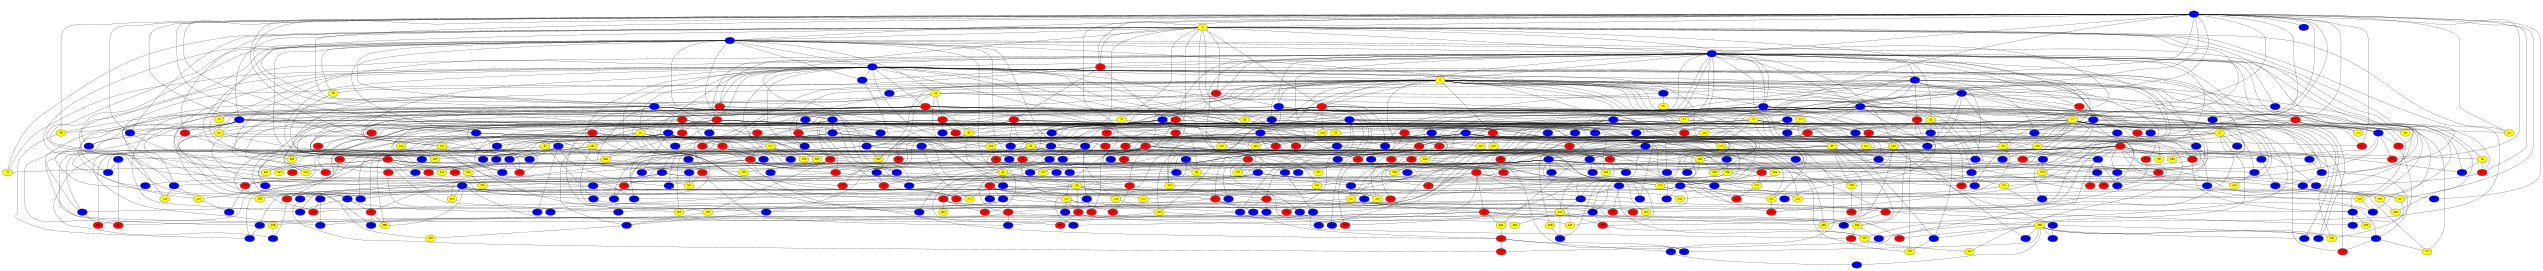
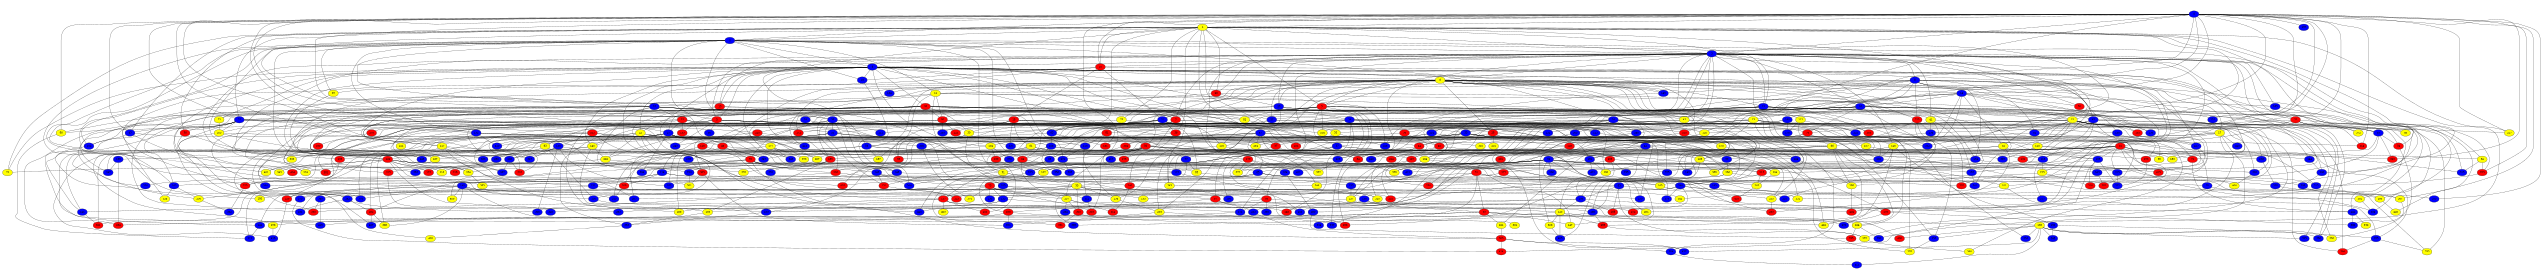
  graph {
    fontname="Courier Prime"
    node [fillcolor=blue fontname="Courier Prime" style=filled]
    edge [fontname="Courier Prime"]
    1 [fillcolor=yellow]
    0
    2
    3
    10 [fillcolor=red]
    14
    15 [fillcolor=yellow]
    17 [fillcolor=yellow]
    19 [fillcolor=yellow]
    27
    33
    38
    49
    70 [fillcolor=red]
    86 [fillcolor=yellow]
    100 [fillcolor=red]
    115
    119
    120 [fillcolor=yellow]
    136
    197
    217 [fillcolor=yellow]
    259 [fillcolor=red]
    290
    292
    314 [fillcolor=red]
    323 [fillcolor=red]
    355
    387 [fillcolor=yellow]
    422 [fillcolor=yellow]
    9 [fillcolor=red]
    12
    26 [fillcolor=red]
    36 [fillcolor=red]
    45
    47
    48 [fillcolor=yellow]
    63
    72 [fillcolor=yellow]
    79 [fillcolor=yellow]
    93 [fillcolor=yellow]
    96 [fillcolor=red]
    129 [fillcolor=yellow]
    177 [fillcolor=yellow]
    344
    380
    4
    5 [fillcolor=red]
    11 [fillcolor=yellow]
    23
    39
    56
    64 [fillcolor=red]
    67 [fillcolor=yellow]
    91 [fillcolor=yellow]
    94 [fillcolor=red]
    102
    116
    122 [fillcolor=red]
    140
    149
    192
    218 [fillcolor=red]
    352
    401 [fillcolor=yellow]
    407
    6 [fillcolor=yellow]
    7 [fillcolor=red]
    8
    13 [fillcolor=red]
    16
    29
    32 [fillcolor=red]
    35
    40 [fillcolor=red]
    41 [fillcolor=yellow]
    43 [fillcolor=yellow]
    52 [fillcolor=yellow]
    54 [fillcolor=yellow]
    69
    73 [fillcolor=yellow]
    90 [fillcolor=red]
    110 [fillcolor=yellow]
    126 [fillcolor=yellow]
    139 [fillcolor=red]
    153
    171
    265
    305
    331 [fillcolor=yellow]
    372 [fillcolor=yellow]
    377 [fillcolor=yellow]
    386
    404 [fillcolor=red]
    21
    18 [fillcolor=red]
    219
    279 [fillcolor=red]
    24
    66 [fillcolor=yellow]
    42
    152
    237 [fillcolor=yellow]
    426 [fillcolor=yellow]
    227
    138
    229
    62
    163 [fillcolor=red]
    92
    131 [fillcolor=red]
    243
    248
    264
    337
    346 [fillcolor=yellow]
    51 [fillcolor=red]
    97 [fillcolor=red]
    178 [fillcolor=red]
    196 [fillcolor=yellow]
    420
    200
    349 [fillcolor=yellow]
    30 [fillcolor=yellow]
    111
    158
    195 [fillcolor=yellow]
    384
    396 [fillcolor=yellow]
    46 [fillcolor=red]
    267
    247
    44 [fillcolor=red]
    75 [fillcolor=red]
    148
    304
    321 [fillcolor=red]
    379
    410
    220 [fillcolor=red]
    124
    53
    121
    103 [fillcolor=red]
    205 [fillcolor=yellow]
    390 [fillcolor=red]
    415
    424 [fillcolor=red]
    226 [fillcolor=red]
    181
    191 [fillcolor=red]
    215 [fillcolor=red]
    278 [fillcolor=red]
    356
    187 [fillcolor=yellow]
    343 [fillcolor=yellow]
    143
    268 [fillcolor=yellow]
    282 [fillcolor=red]
    303 [fillcolor=red]
    212
    159 [fillcolor=red]
    281 [fillcolor=yellow]
    125 [fillcolor=yellow]
    182
    155 [fillcolor=yellow]
    286 [fillcolor=yellow]
    317
    397
    327
    206
    250
    306
    313
    381 [fillcolor=yellow]
    388 [fillcolor=yellow]
    37
    58 [fillcolor=yellow]
    74
    82 [fillcolor=yellow]
    104 [fillcolor=yellow]
    146 [fillcolor=red]
    184
    210
    297 [fillcolor=yellow]
    117 [fillcolor=yellow]
    57
    112 [fillcolor=yellow]
    127 [fillcolor=red]
    144
    293
    369 [fillcolor=red]
    376
    118 [fillcolor=red]
    240 [fillcolor=red]
    393 [fillcolor=yellow]
    71 [fillcolor=red]
    213 [fillcolor=red]
    241
    373 [fillcolor=yellow]
    50 [fillcolor=red]
    61 [fillcolor=yellow]
    262 [fillcolor=yellow]
    357 [fillcolor=yellow]
    161 [fillcolor=red]
    106
    374
    113
    167 [fillcolor=yellow]
    328
    354 [fillcolor=red]
    254 [fillcolor=yellow]
    242
    142
    341
    256 [fillcolor=red]
    207 [fillcolor=yellow]
    319
    345
    20 [fillcolor=red]
    22 [fillcolor=yellow]
    65
    84 [fillcolor=red]
    132
    137 [fillcolor=red]
    145 [fillcolor=yellow]
    154 [fillcolor=yellow]
    162
    174
    249
    273 [fillcolor=red]
    333 [fillcolor=yellow]
    389 [fillcolor=yellow]
    423
    28 [fillcolor=red]
    59
    60
    77
    274 [fillcolor=yellow]
    318 [fillcolor=red]
    80 [fillcolor=red]
    55 [fillcolor=red]
    109
    383
    108
    25 [fillcolor=red]
    251 [fillcolor=red]
    271
    291
    309 [fillcolor=red]
    316 [fillcolor=red]
    363
    107 [fillcolor=yellow]
    173 [fillcolor=red]
    368 [fillcolor=yellow]
    257 [fillcolor=yellow]
    95 [fillcolor=yellow]
    398
    360
    180 [fillcolor=yellow]
    194 [fillcolor=yellow]
    277 [fillcolor=red]
    261 [fillcolor=red]
    151
    216 [fillcolor=yellow]
    147 [fillcolor=yellow]
    244
    283
    150
    408 [fillcolor=yellow]
    141
    275
    391 [fillcolor=red]
-   371 [fillcolor=yellow]
    276 [fillcolor=yellow]
    211 [fillcolor=yellow]
    68
    134
    157 [fillcolor=yellow]
    225 [fillcolor=red]
    232
    258 [fillcolor=yellow]
    324 [fillcolor=yellow]
    329
    166
    169 [fillcolor=yellow]
    175 [fillcolor=red]
    403 [fillcolor=red]
    101 [fillcolor=yellow]
    128 [fillcolor=red]
    164 [fillcolor=yellow]
    204 [fillcolor=yellow]
    245
    315
    425
    34
    76 [fillcolor=red]
    160
    165
    183 [fillcolor=yellow]
    185 [fillcolor=red]
    189 [fillcolor=yellow]
    361 [fillcolor=yellow]
    135 [fillcolor=yellow]
    364 [fillcolor=red]
    31 [fillcolor=red]
    203 [fillcolor=red]
    294
    338
    394
    230
    114
    170 [fillcolor=yellow]
    214 [fillcolor=red]
    193
    302
    298 [fillcolor=yellow]
    330
    350
    299 [fillcolor=red]
    105
    89
    236
    367
    202
    190
    270
    358 [fillcolor=yellow]
    199 [fillcolor=red]
    234 [fillcolor=red]
    336
    222 [fillcolor=yellow]
    223 [fillcolor=red]
    235 [fillcolor=yellow]
    418
    98 [fillcolor=red]
    224 [fillcolor=yellow]
    252 [fillcolor=red]
    296 [fillcolor=red]
    78
    208 [fillcolor=red]
    266 [fillcolor=yellow]
    325
    409 [fillcolor=yellow]
    339
    308
    419 [fillcolor=red]
    307 [fillcolor=red]
    322
    231 [fillcolor=yellow]
    375
    85 [fillcolor=yellow]
    332
    353
    347
    263 [fillcolor=yellow]
    417
    81 [fillcolor=red]
    221 [fillcolor=yellow]
    285 [fillcolor=red]
    288 [fillcolor=yellow]
    123 [fillcolor=red]
    269
    287
    310 [fillcolor=yellow]
    402 [fillcolor=yellow]
    253
    168 [fillcolor=red]
    172 [fillcolor=red]
    366 [fillcolor=yellow]
    351
    255
    342 [fillcolor=yellow]
    238
    201 [fillcolor=red]
    427
    239
    359 [fillcolor=red]
    209 [fillcolor=red]
    280 [fillcolor=yellow]
    289
    362
    311
    340
    83 [fillcolor=yellow]
    176
    320 [fillcolor=yellow]
    378 [fillcolor=yellow]
    133
    156
    188
    300 [fillcolor=red]
    228 [fillcolor=red]
    400 [fillcolor=red]
    260
    365
    382 [fillcolor=red]
    412
    87 [fillcolor=red]
    88 [fillcolor=red]
    335 [fillcolor=yellow]
    406 [fillcolor=yellow]
    348
    413
    179 [fillcolor=red]
    326 [fillcolor=yellow]
    416 [fillcolor=red]
    246
    395 [fillcolor=red]
    198
    130
    370 [fillcolor=yellow]
    99 [fillcolor=red]
    334
    186 [fillcolor=red]
    233
    385
    312 [fillcolor=red]
    411
    295
    421
    399 [fillcolor=red]
    301 [fillcolor=yellow]
    405
    392 [fillcolor=yellow]
    284
    414 [fillcolor=red]
    272 [fillcolor=red]
    1 -- 2
    1 -- 3
    1 -- 10
    1 -- 33
    1 -- 49
    1 -- 217
    1 -- 259
    1 -- 9
    1 -- 12
    1 -- 26
    1 -- 36
    1 -- 45
    1 -- 47
    1 -- 48
    1 -- 63
    1 -- 72
    1 -- 79
    1 -- 93
    1 -- 96
    1 -- 129
    1 -- 177
    1 -- 344
    1 -- 380
    0 -- 1
    0 -- 2
    0 -- 3
    0 -- 10
    0 -- 14
    0 -- 15
    0 -- 17
    0 -- 19
    0 -- 27
    0 -- 33
    0 -- 38
    0 -- 49
    0 -- 70
    0 -- 86
    0 -- 100
    0 -- 115
    0 -- 119
    0 -- 120
    0 -- 136
    0 -- 197
    0 -- 217
    0 -- 259
    0 -- 290
    0 -- 292
    0 -- 314
    0 -- 323
    0 -- 355
    0 -- 387
    0 -- 422
    2 -- 3
    2 -- 4
    2 -- 5
    2 -- 11
    2 -- 23
    2 -- 39
    2 -- 56
    2 -- 64
    2 -- 67
    2 -- 91
    2 -- 94
    2 -- 102
    2 -- 116
    2 -- 122
    2 -- 140
    2 -- 149
    2 -- 192
    2 -- 218
    2 -- 352
    2 -- 401
    2 -- 407
    3 -- 10
    3 -- 9
    3 -- 12
    3 -- 26
    3 -- 129
    3 -- 4
    3 -- 5
    3 -- 6
    3 -- 7
    3 -- 8
    3 -- 13
    3 -- 16
    3 -- 29
    3 -- 32
    3 -- 35
    3 -- 40
    3 -- 41
    3 -- 43
    3 -- 52
    3 -- 54
    3 -- 69
    3 -- 73
    3 -- 90
    3 -- 110
    3 -- 126
    3 -- 139
    3 -- 153
    3 -- 171
    3 -- 265
    3 -- 305
    3 -- 331
    3 -- 372
    3 -- 377
    3 -- 386
    3 -- 404
    10 -- 39
    10 -- 21
    10 -- 18
    10 -- 219
    10 -- 279
    14 -- 15
    14 -- 16
    14 -- 52
    14 -- 90
    14 -- 265
    14 -- 24
    14 -- 66
    14 -- 42
    14 -- 152
    14 -- 237
    14 -- 426
    15 -- 17
    15 -- 48
    15 -- 94
    15 -- 35
    15 -- 69
    15 -- 227
    15 -- 138
    15 -- 229
    15 -- 62
    15 -- 163
    15 -- 92
    15 -- 131
    15 -- 243
    15 -- 248
    15 -- 264
    15 -- 337
    15 -- 346
    17 -- 136
    17 -- 51
    17 -- 97
    17 -- 178
    17 -- 196
    17 -- 420
    19 -- 352
    19 -- 92
    19 -- 200
    19 -- 349
    19 -- 30
    19 -- 111
    19 -- 158
    19 -- 195
    19 -- 384
    19 -- 396
    27 -- 337
    27 -- 46
    27 -- 267
    27 -- 247
    27 -- 44
    27 -- 75
    27 -- 148
    27 -- 304
    27 -- 321
    27 -- 379
    27 -- 410
    33 -- 49
    33 -- 96
    33 -- 192
    33 -- 220
    33 -- 124
    33 -- 53
    33 -- 121
    33 -- 103
    33 -- 205
    33 -- 390
    33 -- 415
    33 -- 424
    38 -- 70
    38 -- 305
    38 -- 148
    38 -- 53
    38 -- 226
    38 -- 181
    38 -- 191
    38 -- 215
    38 -- 278
    38 -- 356
    49 -- 102
    49 -- 187
    49 -- 343
    70 -- 72
    70 -- 148
    70 -- 304
    70 -- 226
    70 -- 143
    70 -- 268
    70 -- 282
    70 -- 303
    86 -- 212
    100 -- 159
    100 -- 281
    115 -- 125
    115 -- 182
    119 -- 155
    119 -- 286
    119 -- 317
    120 -- 397
    136 -- 178
    136 -- 182
    136 -- 327
    136 -- 206
    136 -- 250
    136 -- 306
    259 -- 313
    290 -- 381
    387 -- 396
    9 -- 21
    9 -- 267
    9 -- 220
    9 -- 397
    9 -- 327
    9 -- 388
    9 -- 37
    9 -- 58
    9 -- 74
    9 -- 82
    9 -- 104
    9 -- 146
    9 -- 184
    9 -- 210
    9 -- 297
    12 -- 15
    12 -- 33
    12 -- 292
    12 -- 41
    12 -- 163
    12 -- 53
    12 -- 143
    12 -- 117
    12 -- 57
    12 -- 112
    12 -- 127
    12 -- 144
    12 -- 293
    12 -- 369
    12 -- 376
    26 -- 29
    26 -- 158
    26 -- 118
    36 -- 56
    36 -- 110
    36 -- 240
    45 -- 119
    45 -- 120
    45 -- 153
    45 -- 104
    45 -- 393
    45 -- 71
    45 -- 213
    45 -- 241
    47 -- 331
    47 -- 346
    47 -- 97
    47 -- 282
    47 -- 286
    47 -- 373
    47 -- 50
    47 -- 61
    47 -- 262
    47 -- 357
    63 -- 161
    63 -- 106
    63 -- 374
    79 -- 113
    79 -- 167
    93 -- 328
    93 -- 354
    96 -- 254
    96 -- 242
    129 -- 388
    129 -- 142
    129 -- 341
    129 -- 256
    177 -- 373
    177 -- 207
    177 -- 319
    177 -- 345
    4 -- 17
    4 -- 72
    4 -- 5
    4 -- 39
    4 -- 6
    4 -- 7
    4 -- 13
    4 -- 24
    4 -- 227
    4 -- 200
    4 -- 349
    4 -- 117
    4 -- 373
    4 -- 161
    4 -- 328
    4 -- 254
    4 -- 20
    4 -- 22
    4 -- 65
    4 -- 84
    4 -- 132
    4 -- 137
    4 -- 145
    4 -- 154
    4 -- 162
    4 -- 174
    4 -- 249
    4 -- 273
    4 -- 333
    4 -- 389
    4 -- 423
    5 -- 422
    5 -- 327
    5 -- 207
    5 -- 132
    5 -- 249
    5 -- 28
    5 -- 59
    5 -- 60
    5 -- 77
    5 -- 274
    5 -- 318
    11 -- 23
    11 -- 124
    11 -- 341
    11 -- 80
    11 -- 55
    11 -- 109
    11 -- 383
    23 -- 38
    23 -- 86
    23 -- 247
    23 -- 205
    23 -- 82
    23 -- 162
    23 -- 108
    23 -- 25
    23 -- 251
    23 -- 271
    23 -- 291
    23 -- 309
    23 -- 316
    23 -- 363
    39 -- 107
    56 -- 124
    56 -- 187
    56 -- 273
    56 -- 173
    56 -- 368
    64 -- 290
    64 -- 65
    64 -- 257
    67 -- 167
    91 -- 240
    91 -- 109
    91 -- 95
    91 -- 398
    94 -- 360
    102 -- 180
    116 -- 271
    116 -- 194
    122 -- 401
    122 -- 424
    122 -- 173
    122 -- 277
    122 -- 261
    122 -- 151
    122 -- 216
    122 -- 147
    122 -- 244
    122 -- 283
    140 -- 195
    140 -- 374
    140 -- 368
    140 -- 257
    140 -- 150
    140 -- 408
    140 -- 141
    140 -- 275
    140 -- 391
    149 -- 328
-   149 -- 371
    192 -- 314
    192 -- 410
    192 -- 262
    192 -- 357
    192 -- 276
    192 -- 211
    6 -- 14
    6 -- 9
    6 -- 12
    6 -- 47
    6 -- 56
    6 -- 64
    6 -- 67
    6 -- 149
    6 -- 29
    6 -- 43
    6 -- 386
    6 -- 21
    6 -- 66
    6 -- 138
    6 -- 229
    6 -- 46
    6 -- 388
    6 -- 57
    6 -- 50
    6 -- 142
    6 -- 174
    6 -- 423
    6 -- 28
    6 -- 80
    6 -- 108
    6 -- 277
    6 -- 68
    6 -- 134
    6 -- 157
    6 -- 225
    6 -- 232
    6 -- 258
    6 -- 324
    6 -- 329
    7 -- 63
    7 -- 161
    7 -- 68
    7 -- 166
    7 -- 169
    7 -- 175
    7 -- 403
    8 -- 45
    8 -- 11
    8 -- 149
    8 -- 32
    8 -- 62
    8 -- 155
    8 -- 354
    8 -- 84
    8 -- 225
    8 -- 101
    8 -- 128
    8 -- 164
    8 -- 204
    8 -- 245
    8 -- 315
    13 -- 19
    13 -- 27
    13 -- 95
    13 -- 425
    16 -- 45
    16 -- 102
    16 -- 122
    16 -- 69
    16 -- 268
    16 -- 261
    16 -- 34
    16 -- 76
    16 -- 160
    16 -- 165
    16 -- 183
    16 -- 185
    16 -- 189
    16 -- 361
    29 -- 345
    29 -- 34
    29 -- 135
    29 -- 364
    29 -- 31
    29 -- 203
    32 -- 314
    32 -- 372
    32 -- 59
    32 -- 294
    32 -- 338
    32 -- 394
    35 -- 42
    35 -- 44
    35 -- 106
    35 -- 249
    35 -- 101
    35 -- 315
    35 -- 135
    35 -- 230
    35 -- 114
    35 -- 170
    40 -- 393
    40 -- 425
    40 -- 214
    41 -- 126
    41 -- 76
    41 -- 294
    41 -- 193
    41 -- 302
    43 -- 217
    43 -- 298
    43 -- 330
    43 -- 350
    52 -- 127
    52 -- 207
    52 -- 299
    52 -- 105
    54 -- 259
    54 -- 315
    69 -- 323
    69 -- 94
    69 -- 71
    69 -- 89
    73 -- 205
    110 -- 181
    110 -- 144
    110 -- 236
    110 -- 367
    126 -- 271
    126 -- 244
    126 -- 202
    126 -- 190
    126 -- 270
    139 -- 321
    153 -- 237
    171 -- 256
    171 -- 391
    265 -- 317
    305 -- 358
    21 -- 36
    21 -- 63
    21 -- 40
    21 -- 248
    21 -- 103
    21 -- 226
    21 -- 187
    21 -- 113
    21 -- 318
    21 -- 166
    21 -- 135
    21 -- 353
    18 -- 36
    18 -- 337
    18 -- 30
    18 -- 121
    18 -- 104
    18 -- 293
    18 -- 61
    18 -- 76
    18 -- 123
    18 -- 269
    219 -- 322
    279 -- 362
    24 -- 120
    24 -- 93
    24 -- 152
    24 -- 248
    24 -- 44
    24 -- 242
    24 -- 273
    24 -- 28
    24 -- 364
    24 -- 98
    24 -- 224
    24 -- 252
    24 -- 296
    66 -- 181
    66 -- 216
    66 -- 193
    66 -- 224
    66 -- 221
    66 -- 285
    66 -- 288
    42 -- 129
    42 -- 54
    42 -- 92
    42 -- 125
    42 -- 206
    42 -- 164
    42 -- 209
    152 -- 352
    152 -- 251
    152 -- 214
    152 -- 228
    237 -- 390
    237 -- 400
    227 -- 419
    227 -- 307
    229 -- 357
    62 -- 313
    62 -- 262
    92 -- 387
    92 -- 219
    92 -- 304
    92 -- 356
    92 -- 146
    92 -- 213
    92 -- 254
    92 -- 107
    92 -- 147
    92 -- 204
    92 -- 114
    92 -- 302
    92 -- 260
    92 -- 365
    131 -- 358
    131 -- 419
    243 -- 382
    248 -- 412
    51 -- 219
    51 -- 131
    51 -- 250
    51 -- 58
    51 -- 71
    51 -- 65
    51 -- 389
    51 -- 55
    51 -- 183
    51 -- 394
    51 -- 105
    51 -- 375
    51 -- 255
    51 -- 280
    51 -- 406
    97 -- 107
    97 -- 214
    178 -- 190
    178 -- 270
    196 -- 386
    196 -- 396
    196 -- 293
    196 -- 329
    196 -- 330
    196 -- 427
    196 -- 400
    196 -- 348
    196 -- 413
    200 -- 308
    30 -- 177
    30 -- 91
    30 -- 55
    158 -- 227
    384 -- 413
    46 -- 70
    46 -- 119
    46 -- 182
    46 -- 347
    44 -- 84
    44 -- 239
    44 -- 246
    75 -- 137
    75 -- 180
    75 -- 359
    75 -- 320
    75 -- 133
    75 -- 87
    75 -- 88
    75 -- 130
    75 -- 370
    148 -- 264
    148 -- 165
    220 -- 423
    220 -- 350
    220 -- 287
    124 -- 288
    53 -- 97
    53 -- 118
    53 -- 109
    53 -- 261
    53 -- 204
    53 -- 83
    121 -- 321
    103 -- 136
    103 -- 401
    103 -- 117
    103 -- 157
    103 -- 403
    103 -- 105
    205 -- 250
    205 -- 213
    205 -- 374
    226 -- 346
    226 -- 336
    181 -- 280
    181 -- 233
    181 -- 421
    191 -- 223
    215 -- 325
    278 -- 399
    143 -- 344
    143 -- 191
    143 -- 307
    268 -- 426
    282 -- 407
    282 -- 368
    303 -- 384
    303 -- 427
    303 -- 414
    159 -- 239
    125 -- 196
    125 -- 276
    125 -- 285
-   125 -- 301
+   125 -- 326
    125 -- 405
    155 -- 316
    155 -- 288
    286 -- 338
    286 -- 296
    286 -- 405
    206 -- 267
    206 -- 215
    206 -- 318
    250 -- 274
    37 -- 77
    37 -- 408
    37 -- 258
    37 -- 299
    37 -- 209
    74 -- 86
    74 -- 85
    82 -- 280
    184 -- 289
    297 -- 366
    117 -- 206
    117 -- 174
    117 -- 333
    117 -- 208
    117 -- 266
    57 -- 142
    57 -- 194
    57 -- 302
    57 -- 81
    112 -- 115
    112 -- 369
    112 -- 202
    112 -- 176
    127 -- 306
    127 -- 320
    144 -- 200
    293 -- 378
    118 -- 381
    118 -- 347
    240 -- 253
    240 -- 312
    71 -- 241
    71 -- 412
    213 -- 244
    213 -- 263
    241 -- 360
    241 -- 392
    50 -- 323
    50 -- 64
    50 -- 191
    50 -- 212
    50 -- 59
    50 -- 363
    50 -- 257
    50 -- 277
    50 -- 68
    50 -- 175
    50 -- 263
    50 -- 417
    61 -- 159
    61 -- 185
    61 -- 339
    61 -- 412
    61 -- 179
    106 -- 229
    106 -- 131
    106 -- 208
    106 -- 266
    106 -- 365
    113 -- 202
    113 -- 326
    167 -- 343
    354 -- 359
    254 -- 389
    242 -- 282
    242 -- 306
    242 -- 291
    207 -- 332
    20 -- 43
    20 -- 73
    20 -- 30
    20 -- 82
    20 -- 57
    20 -- 50
    20 -- 22
    20 -- 274
    20 -- 80
    20 -- 164
    20 -- 245
    20 -- 34
    20 -- 199
    20 -- 234
    20 -- 336
    22 -- 279
    22 -- 66
    22 -- 145
    22 -- 150
    22 -- 222
    22 -- 223
    22 -- 235
    22 -- 418
    65 -- 140
    65 -- 75
    65 -- 151
    65 -- 169
    65 -- 89
    65 -- 78
    84 -- 115
    84 -- 358
    132 -- 237
    132 -- 170
    137 -- 146
    137 -- 166
    137 -- 189
    137 -- 203
    137 -- 325
    137 -- 409
    145 -- 245
    145 -- 298
    145 -- 222
    145 -- 339
    154 -- 159
    154 -- 376
    154 -- 167
    162 -- 324
    162 -- 298
    174 -- 377
    174 -- 313
    273 -- 322
    28 -- 40
    28 -- 37
    28 -- 128
    28 -- 78
    28 -- 231
    28 -- 375
    59 -- 286
    77 -- 95
    77 -- 85
    80 -- 113
    80 -- 141
    80 -- 123
    80 -- 269
    80 -- 287
    80 -- 310
    80 -- 402
    109 -- 342
    109 -- 311
    109 -- 340
    108 -- 178
    108 -- 125
    108 -- 339
    108 -- 253
    108 -- 168
    25 -- 27
    25 -- 264
    25 -- 111
    25 -- 127
    25 -- 106
    25 -- 319
    25 -- 199
    25 -- 83
    271 -- 365
    309 -- 381
    309 -- 351
    107 -- 186
    257 -- 404
    257 -- 300
    257 -- 312
    257 -- 284
    95 -- 242
    95 -- 194
    95 -- 275
    95 -- 230
    95 -- 133
    95 -- 156
    95 -- 188
    95 -- 300
    194 -- 258
    277 -- 349
    277 -- 360
    151 -- 291
    151 -- 252
    244 -- 331
    244 -- 379
    244 -- 398
    244 -- 361
    244 -- 287
    244 -- 272
    150 -- 171
    141 -- 212
    275 -- 414
    276 -- 418
    68 -- 91
    68 -- 137
    68 -- 85
    134 -- 172
    157 -- 367
    225 -- 294
    225 -- 296
    225 -- 307
    225 -- 366
    258 -- 397
    258 -- 351
    166 -- 398
    166 -- 285
    169 -- 317
    101 -- 255
    101 -- 342
    128 -- 238
    128 -- 201
    128 -- 427
    164 -- 165
    164 -- 239
    204 -- 263
    34 -- 100
    34 -- 47
    34 -- 35
    34 -- 145
    34 -- 309
    34 -- 236
    34 -- 235
    34 -- 382
    34 -- 87
    34 -- 88
    76 -- 126
    76 -- 139
    76 -- 154
    76 -- 378
    160 -- 232
    160 -- 347
    160 -- 172
    160 -- 176
    165 -- 210
    185 -- 218
    185 -- 189
    185 -- 375
    185 -- 335
    189 -- 353
    361 -- 394
    135 -- 139
    135 -- 416
    31 -- 169
    31 -- 403
    31 -- 230
    31 -- 223
    31 -- 99
    31 -- 334
    294 -- 310
    338 -- 387
    114 -- 279
    114 -- 281
    114 -- 162
    114 -- 208
    114 -- 320
    170 -- 378
    193 -- 341
    302 -- 406
    298 -- 362
    350 -- 370
    105 -- 316
    105 -- 193
    105 -- 322
    105 -- 414
    89 -- 297
    89 -- 108
    89 -- 235
    89 -- 168
    89 -- 228
    236 -- 338
    202 -- 243
    202 -- 289
    190 -- 255
    190 -- 348
    199 -- 345
    199 -- 222
    222 -- 383
    222 -- 335
    235 -- 299
    98 -- 410
    98 -- 256
    98 -- 188
    224 -- 380
    224 -- 395
    78 -- 268
    208 -- 319
    339 -- 353
    308 -- 355
    85 -- 153
    353 -- 402
    263 -- 416
    81 -- 116
    81 -- 311
    221 -- 303
    285 -- 297
    288 -- 404
    172 -- 185
    255 -- 393
    255 -- 364
    238 -- 309
    239 -- 344
    209 -- 252
    209 -- 308
    209 -- 411
    209 -- 295
    289 -- 407
    289 -- 395
    311 -- 359
    340 -- 390
    340 -- 415
    83 -- 122
    83 -- 150
    83 -- 238
    83 -- 198
    133 -- 281
    133 -- 283
    133 -- 266
    156 -- 241
    156 -- 425
    156 -- 272
    300 -- 391
    300 -- 334
    228 -- 418
    87 -- 253
    87 -- 186
    87 -- 233
    88 -- 171
    88 -- 121
    88 -- 99
    88 -- 385
    179 -- 377
    179 -- 184
    179 -- 228
    179 -- 411
    179 -- 301
    326 -- 405
    198 -- 247
    198 -- 234
    99 -- 422
    99 -- 415
    99 -- 147
    99 -- 141
    99 -- 224
    99 -- 221
    186 -- 270
    186 -- 234
    186 -- 351
    233 -- 303
  }
